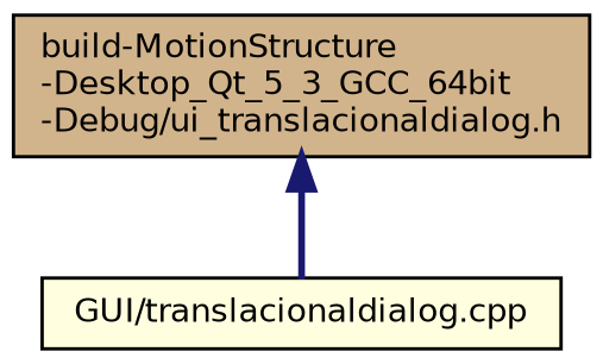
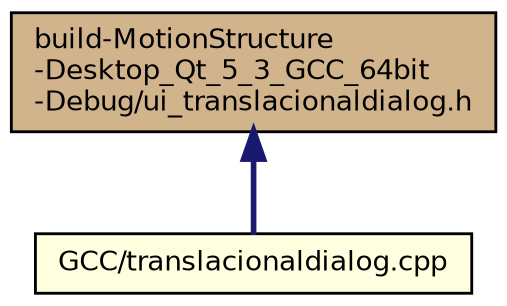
  digraph {
    node [color=black fontname=Helvetica fontsize=10 shape=record style=filled]
    n1 [fillcolor=tan fontcolor=black height=0.2 label="build-MotionStructure\l-Desktop_Qt_5_3_GCC_64bit\l-Debug/ui_translacionaldialog.h" width=0.4]
-   n2 [fillcolor=lightyellow height=0.2 label="GUI/translacionaldialog.cpp" width=0.4]
+   n2 [fillcolor=lightyellow height=0.2 label="GCC/translacionaldialog.cpp" width=0.4]
    n1 -> n2 [color=midnightblue dir=back fontname=Helvetica fontsize=10 labelfontname=Helvetica labelfontsize=10 style=bold]
  }
